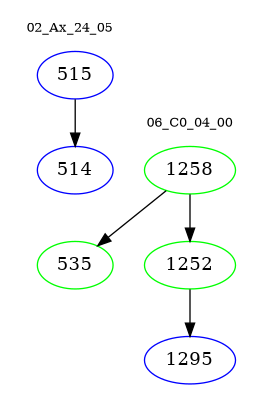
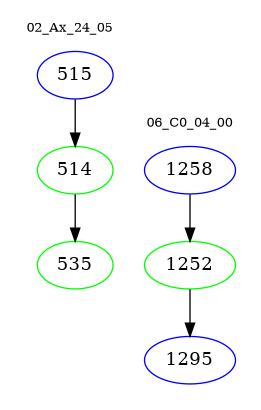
  digraph {
    node [color=blue]
    edge [color=black]
    n1 [label=515]
-   n2 [label=514]
+   n2 [color=green label=514]
    n3 [color=green label=535]
-   n4 [color=green label=1258]
+   n4 [label=1258]
    n5 [color=green label=1252]
    n6 [label=1295]
    subgraph cluster_1 {
      color=white
      fontsize=10
      label="02_Ax_24_05"
      n1
      n2
      n3
    }
    subgraph cluster_2 {
      color=white
      fontsize=10
      label="06_C0_04_00"
      n4
      n5
      n6
    }
    n1 -> n2
-   n4 -> n3
+   n2 -> n3
    n4 -> n5
    n5 -> n6
  }
